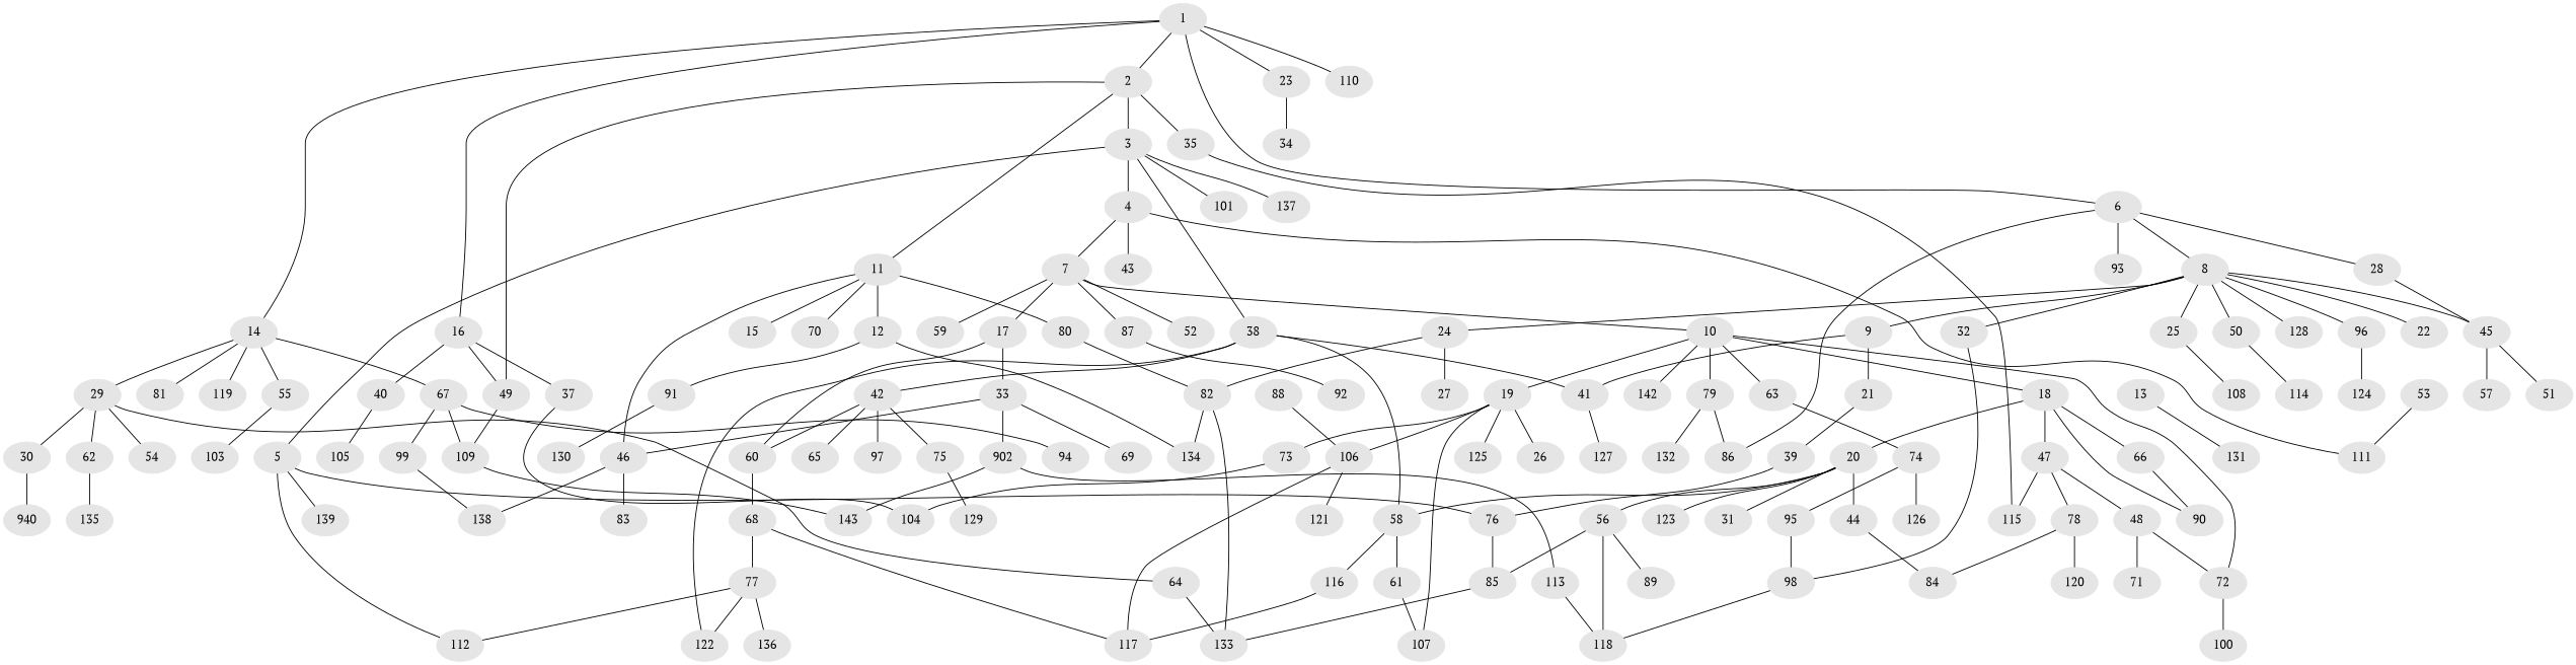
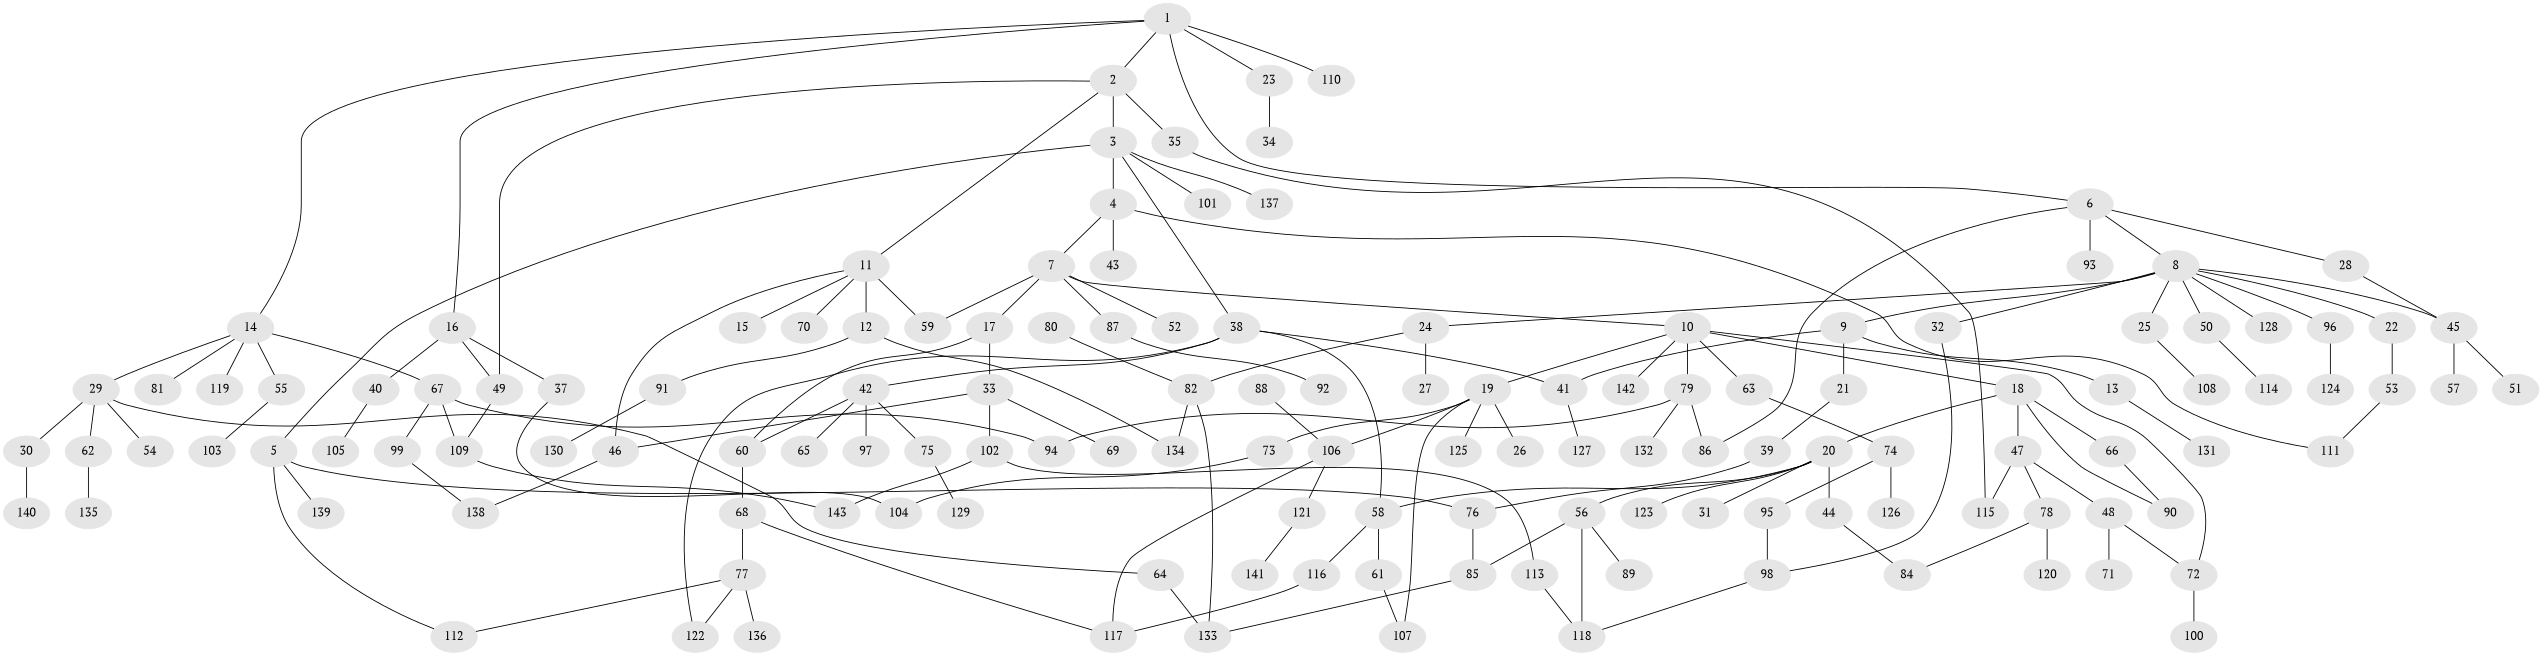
  graph {
    fontname="PT Serif"
    node [color=gray90 fontname="PT Serif" style=filled]
    edge [fontname="PT Serif"]
    1
    2
    6
    14
    16
    23
    110
    3
    11
    35
    49
    8
    28
    86
    93
    29
    55
    67
    81
    119
    37
    40
    34
    4
    5
    38
    101
    137
    12
    15
    46
    70
    80
    115
    109
    7
    43
    111
    76
    112
    139
    41
    58
    42
    122
    10
    17
    52
    59
    87
    85
    9
    22
    24
    25
    32
    45
    50
    96
    128
    18
    19
    63
    72
    79
    142
    33
    60
    92
    13
    21
    53
    27
    82
    108
    98
    51
    57
    114
    124
    131
    39
    127
    20
    47
    66
    90
    26
    73
    106
    107
    125
    74
    100
    94
    132
    91
    134
-   83
    138
    130
    30
    54
    62
    64
    103
    99
    104
    105
    69
-   102 [label=902]
+   102
    68
    31
    44
    56
    123
    48
    78
    117
    121
    84
    89
    118
    61
    116
    133
-   140 [label=940]
+   140
    135
    113
    143
    65
    75
    97
    129
    71
    120
    77
    95
    126
    136
    88
+   141
    1 -- 2
    1 -- 6
    1 -- 14
    1 -- 16
    1 -- 23
    1 -- 110
    2 -- 3
    2 -- 11
    2 -- 35
    2 -- 49
    6 -- 8
    6 -- 28
    6 -- 86
    6 -- 93
    14 -- 29
    14 -- 55
    14 -- 67
    14 -- 81
    14 -- 119
    16 -- 49
    16 -- 37
    16 -- 40
    23 -- 34
    3 -- 4
    3 -- 5
    3 -- 38
    3 -- 101
    3 -- 137
    11 -- 12
    11 -- 15
    11 -- 46
    11 -- 70
-   11 -- 80
+   11 -- 59
    35 -- 115
    49 -- 109
    8 -- 9
    8 -- 22
    8 -- 24
    8 -- 25
    8 -- 32
    8 -- 45
    8 -- 50
    8 -- 96
    8 -- 128
    28 -- 45
    29 -- 30
    29 -- 54
    29 -- 62
    29 -- 64
    55 -- 103
    67 -- 109
    67 -- 94
    67 -- 99
    37 -- 104
    40 -- 105
    4 -- 7
    4 -- 43
    4 -- 111
    5 -- 76
    5 -- 112
    5 -- 139
    38 -- 41
    38 -- 58
    38 -- 42
    38 -- 122
    12 -- 91
    12 -- 134
-   46 -- 83
    46 -- 138
    80 -- 82
    109 -- 143
    7 -- 10
    7 -- 17
    7 -- 52
    7 -- 59
    7 -- 87
    76 -- 85
    41 -- 127
    58 -- 61
    58 -- 116
    42 -- 60
    42 -- 65
    42 -- 75
    42 -- 97
    10 -- 18
    10 -- 19
    10 -- 63
    10 -- 72
    10 -- 79
    10 -- 142
    17 -- 33
    17 -- 60
    87 -- 92
    85 -- 133
    9 -- 41
+   9 -- 13
    9 -- 21
+   22 -- 53
    24 -- 27
    24 -- 82
    25 -- 108
    32 -- 98
    45 -- 51
    45 -- 57
    50 -- 114
    96 -- 124
    18 -- 20
    18 -- 47
    18 -- 66
    18 -- 90
    19 -- 26
    19 -- 73
    19 -- 106
    19 -- 107
    19 -- 125
    63 -- 74
    72 -- 100
    79 -- 86
+   79 -- 94
    79 -- 132
    33 -- 46
    33 -- 69
    33 -- 102
    60 -- 68
    13 -- 131
    21 -- 39
    53 -- 111
    82 -- 134
    82 -- 133
    98 -- 118
    39 -- 76
    20 -- 58
    20 -- 31
    20 -- 44
    20 -- 56
    20 -- 123
    47 -- 115
    47 -- 48
    47 -- 78
    66 -- 90
    73 -- 104
    106 -- 117
    106 -- 121
    74 -- 95
    74 -- 126
    91 -- 130
    30 -- 140
    62 -- 135
    64 -- 133
    99 -- 138
    102 -- 113
    102 -- 143
    68 -- 117
    68 -- 77
    44 -- 84
    56 -- 85
    56 -- 89
    56 -- 118
    48 -- 72
    48 -- 71
    78 -- 84
    78 -- 120
+   121 -- 141
    61 -- 107
    116 -- 117
    113 -- 118
    75 -- 129
    77 -- 112
    77 -- 122
    77 -- 136
    95 -- 98
    88 -- 106
  }
